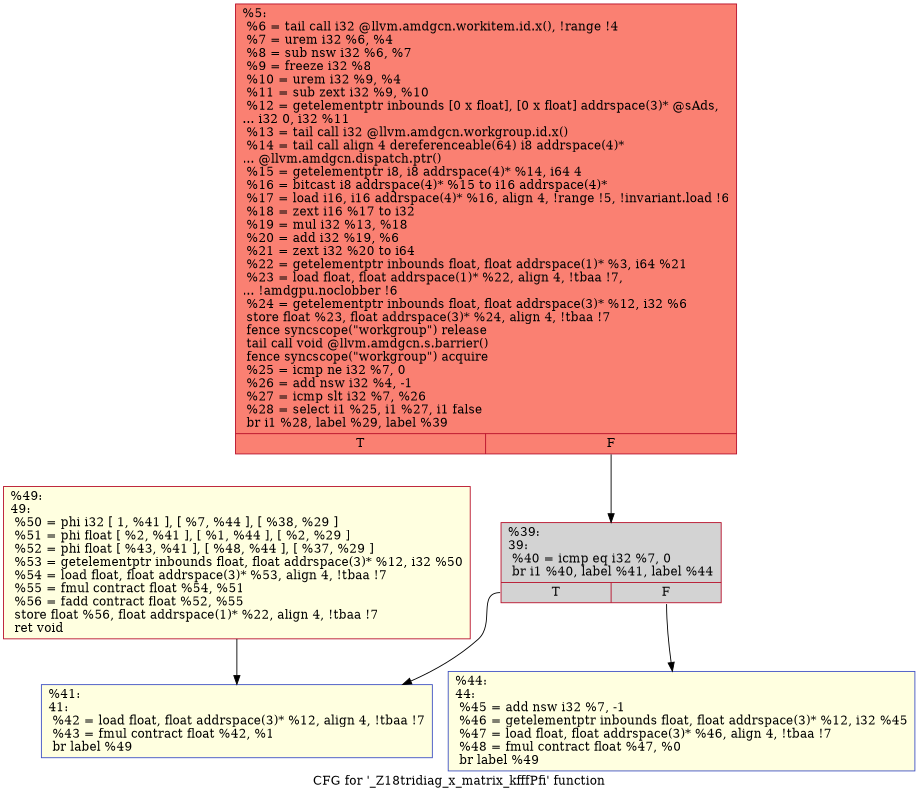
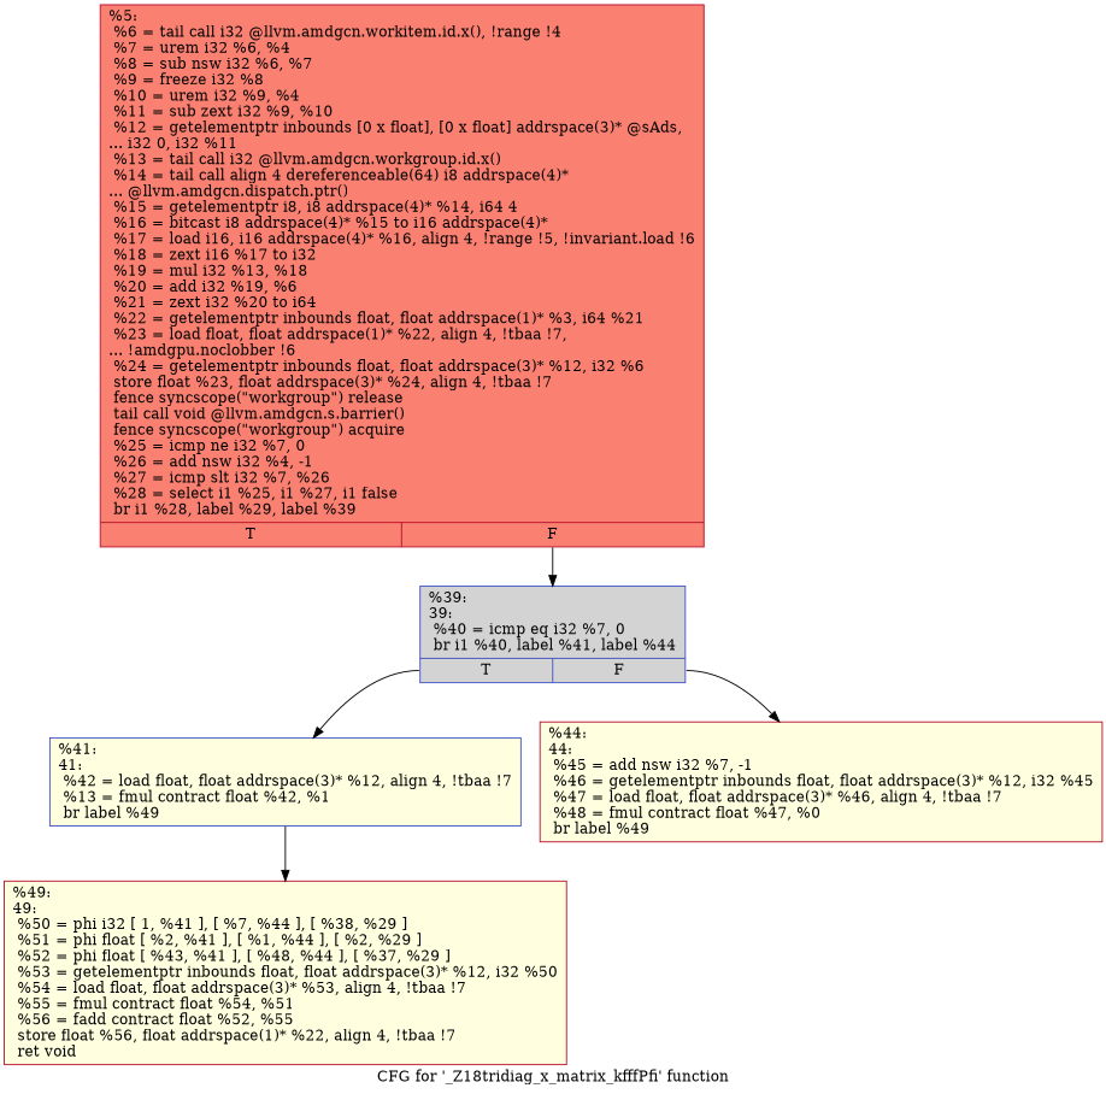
  digraph {
    label="CFG for '_Z18tridiag_x_matrix_kfffPfi' function"
    node [color="#3d50c3ff" fillcolor=lightyellow shape=record style=filled]
    edge [tailport=s1]
    n1 [color="#b70d28ff" fillcolor=salmon label="{%5:\l  %6 = tail call i32 @llvm.amdgcn.workitem.id.x(), !range !4\l  %7 = urem i32 %6, %4\l  %8 = sub nsw i32 %6, %7\l  %9 = freeze i32 %8\l  %10 = urem i32 %9, %4\l  %11 = sub zext i32 %9, %10\l  %12 = getelementptr inbounds [0 x float], [0 x float] addrspace(3)* @sAds,\l... i32 0, i32 %11\l  %13 = tail call i32 @llvm.amdgcn.workgroup.id.x()\l  %14 = tail call align 4 dereferenceable(64) i8 addrspace(4)*\l... @llvm.amdgcn.dispatch.ptr()\l  %15 = getelementptr i8, i8 addrspace(4)* %14, i64 4\l  %16 = bitcast i8 addrspace(4)* %15 to i16 addrspace(4)*\l  %17 = load i16, i16 addrspace(4)* %16, align 4, !range !5, !invariant.load !6\l  %18 = zext i16 %17 to i32\l  %19 = mul i32 %13, %18\l  %20 = add i32 %19, %6\l  %21 = zext i32 %20 to i64\l  %22 = getelementptr inbounds float, float addrspace(1)* %3, i64 %21\l  %23 = load float, float addrspace(1)* %22, align 4, !tbaa !7,\l... !amdgpu.noclobber !6\l  %24 = getelementptr inbounds float, float addrspace(3)* %12, i32 %6\l  store float %23, float addrspace(3)* %24, align 4, !tbaa !7\l  fence syncscope(\"workgroup\") release\l  tail call void @llvm.amdgcn.s.barrier()\l  fence syncscope(\"workgroup\") acquire\l  %25 = icmp ne i32 %7, 0\l  %26 = add nsw i32 %4, -1\l  %27 = icmp slt i32 %7, %26\l  %28 = select i1 %25, i1 %27, i1 false\l  br i1 %28, label %29, label %39\l|{<s0>T|<s1>F}}"]
-   n2 [color="#b70d28ff" fillcolor=lightgrey label="{%39:\l39:                                               \l  %40 = icmp eq i32 %7, 0\l  br i1 %40, label %41, label %44\l|{<s0>T|<s1>F}}"]
-   n3 [label="{%41:\l41:                                               \l  %42 = load float, float addrspace(3)* %12, align 4, !tbaa !7\l  %43 = fmul contract float %42, %1\l  br label %49\l}"]
-   n4 [label="{%44:\l44:                                               \l  %45 = add nsw i32 %7, -1\l  %46 = getelementptr inbounds float, float addrspace(3)* %12, i32 %45\l  %47 = load float, float addrspace(3)* %46, align 4, !tbaa !7\l  %48 = fmul contract float %47, %0\l  br label %49\l}"]
+   n2 [fillcolor=lightgrey label="{%39:\l39:                                               \l  %40 = icmp eq i32 %7, 0\l  br i1 %40, label %41, label %44\l|{<s0>T|<s1>F}}"]
+   n3 [label="{%41:\l41:                                               \l  %42 = load float, float addrspace(3)* %12, align 4, !tbaa !7\l  %13 = fmul contract float %42, %1\l  br label %49\l}"]
+   n4 [color="#b70d28ff" label="{%44:\l44:                                               \l  %45 = add nsw i32 %7, -1\l  %46 = getelementptr inbounds float, float addrspace(3)* %12, i32 %45\l  %47 = load float, float addrspace(3)* %46, align 4, !tbaa !7\l  %48 = fmul contract float %47, %0\l  br label %49\l}"]
    n5 [color="#b70d28ff" label="{%49:\l49:                                               \l  %50 = phi i32 [ 1, %41 ], [ %7, %44 ], [ %38, %29 ]\l  %51 = phi float [ %2, %41 ], [ %1, %44 ], [ %2, %29 ]\l  %52 = phi float [ %43, %41 ], [ %48, %44 ], [ %37, %29 ]\l  %53 = getelementptr inbounds float, float addrspace(3)* %12, i32 %50\l  %54 = load float, float addrspace(3)* %53, align 4, !tbaa !7\l  %55 = fmul contract float %54, %51\l  %56 = fadd contract float %52, %55\l  store float %56, float addrspace(1)* %22, align 4, !tbaa !7\l  ret void\l}"]
    n1 -> n2
    n2 -> n3 [tailport=s0]
    n2 -> n4
-   n5 -> n3 [tailport=""]
+   n3 -> n5 [tailport=""]
  }
